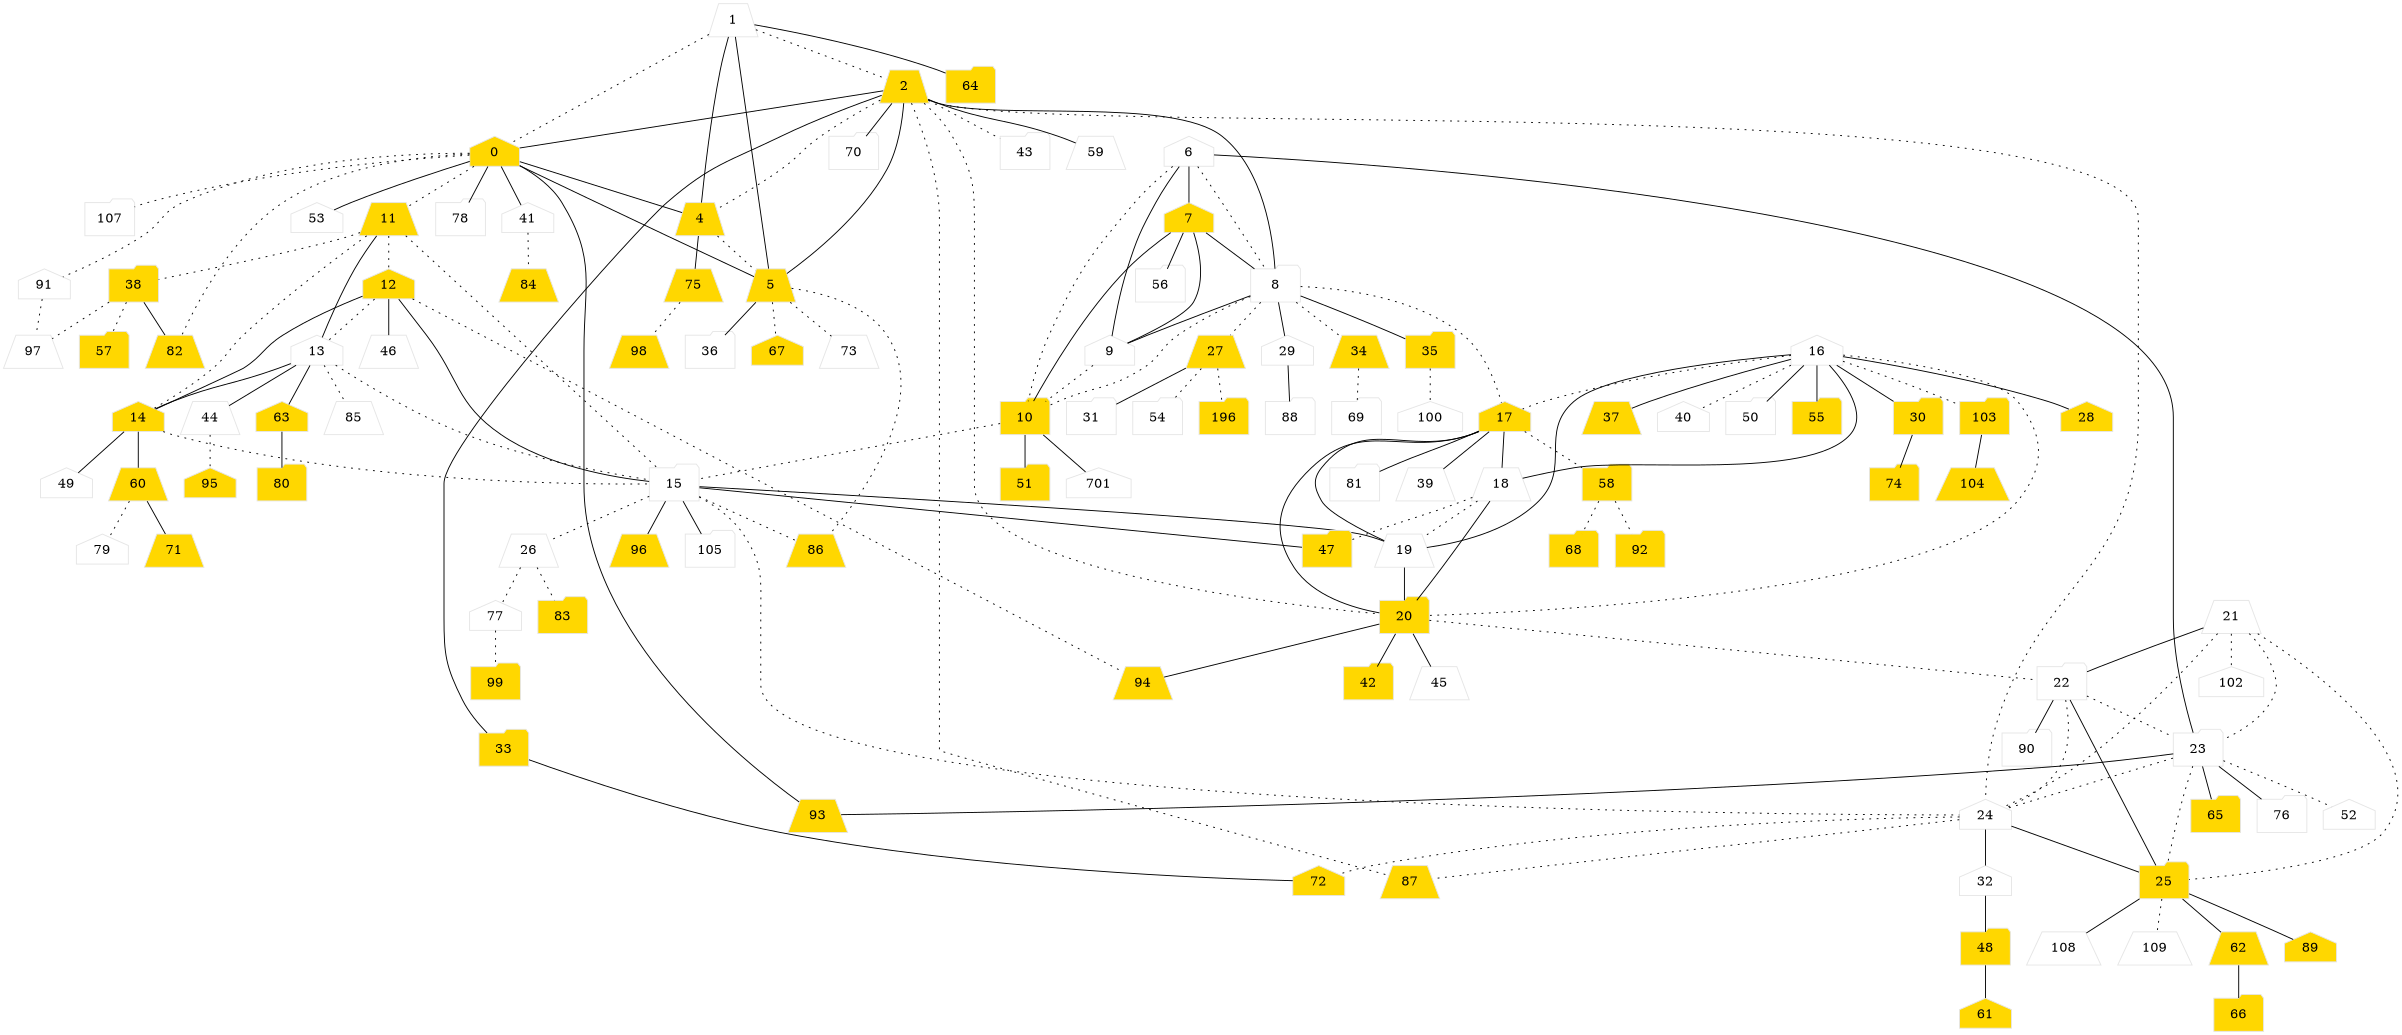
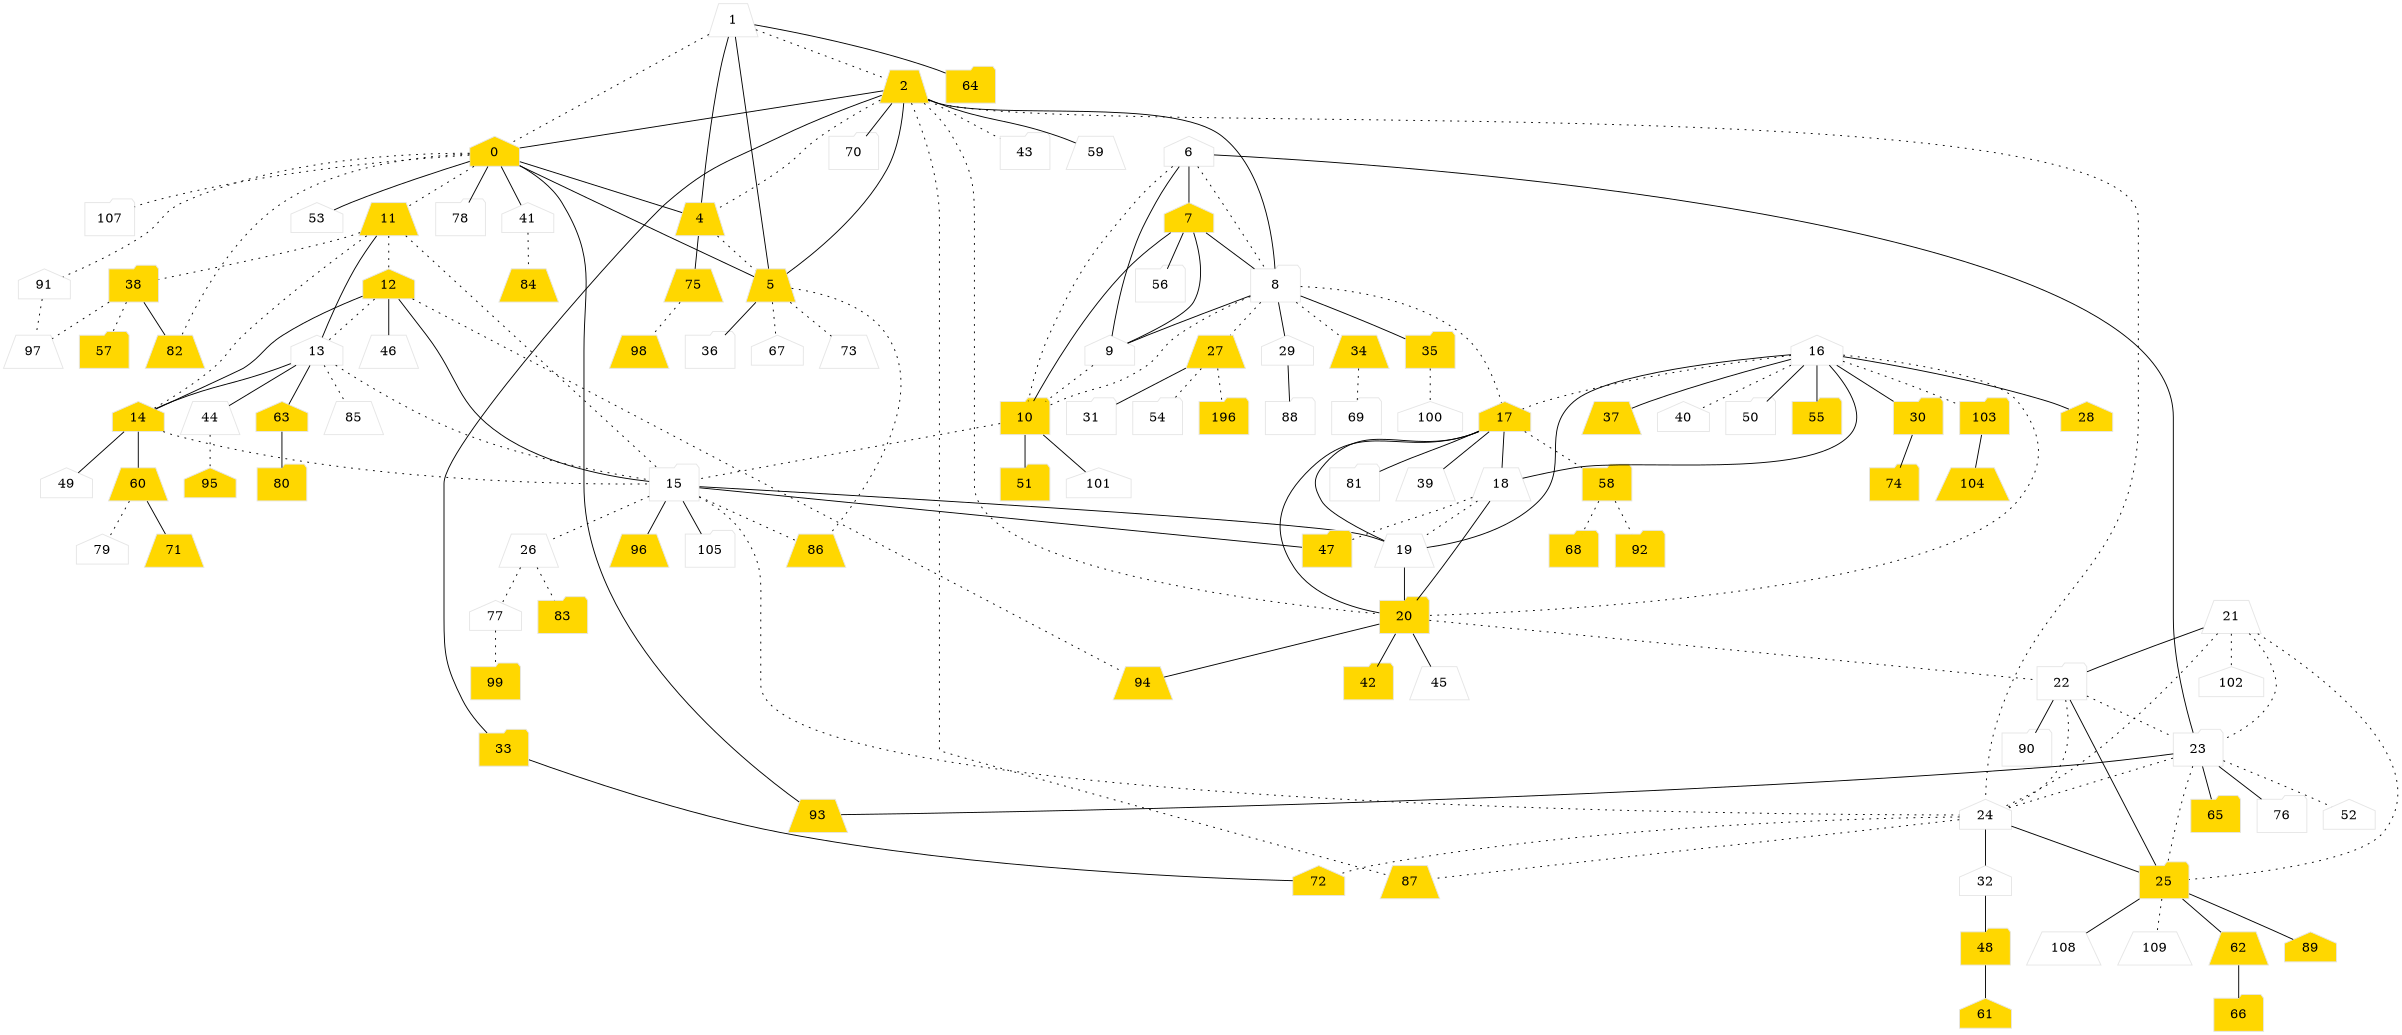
  graph {
    node [color=gray90 fillcolor=gold shape=folder style=filled]
    edge [style=solid]
    1 [fillcolor=white shape=trapezium]
    2 [shape=trapezium]
    n3 [label=0 shape=house]
    4 [shape=trapezium]
    5 [shape=trapezium]
    64
    8 [fillcolor=white]
    20
    24 [fillcolor=white shape=house]
    33
    43 [fillcolor=white]
    59 [fillcolor=white shape=trapezium]
    70 [fillcolor=white]
    87 [shape=trapezium]
    11 [shape=trapezium]
    41 [fillcolor=white shape=house]
    53 [fillcolor=white shape=house]
    78 [fillcolor=white]
    82 [shape=trapezium]
    91 [fillcolor=white shape=house]
    93 [shape=trapezium]
    107 [fillcolor=white]
    75 [shape=trapezium]
    36 [fillcolor=white]
-   67 [shape=house]
+   67 [fillcolor=white shape=house]
    73 [fillcolor=white shape=trapezium]
    86 [shape=trapezium]
    9 [fillcolor=white shape=house]
    10
    17 [shape=house]
    27 [shape=trapezium]
    29 [fillcolor=white shape=house]
    34 [shape=trapezium]
    35
    94 [shape=trapezium]
    22 [fillcolor=white]
    42
    45 [fillcolor=white shape=trapezium]
    25
    32 [fillcolor=white shape=house]
    72 [shape=house]
    15 [fillcolor=white]
    12 [shape=house]
    13 [fillcolor=white shape=house]
    14 [shape=house]
    38
    84 [shape=trapezium]
    97 [fillcolor=white shape=trapezium]
    98 [shape=trapezium]
    6 [fillcolor=white shape=house]
    7 [shape=house]
    23 [fillcolor=white]
    56 [fillcolor=white]
    51
-   101 [fillcolor=white shape=house label=701]
+   101 [fillcolor=white shape=house]
    52 [fillcolor=white shape=house]
    65
    76 [fillcolor=white]
    19 [fillcolor=white shape=trapezium]
    18 [fillcolor=white shape=trapezium]
    39 [fillcolor=white shape=trapezium]
    58
    81 [fillcolor=white]
    31 [fillcolor=white]
    54 [fillcolor=white]
    n66 [label=196]
    88 [fillcolor=white]
    69 [fillcolor=white]
    100 [fillcolor=white shape=house]
    26 [fillcolor=white shape=trapezium]
    47
    96 [shape=trapezium]
    105 [fillcolor=white]
    46 [fillcolor=white shape=trapezium]
    44 [fillcolor=white shape=trapezium]
    63 [shape=house]
    85 [fillcolor=white shape=trapezium]
    49 [fillcolor=white shape=house]
    60 [shape=trapezium]
    57
    95 [shape=house]
    80
    71 [shape=trapezium]
    79 [fillcolor=white shape=house]
    77 [fillcolor=white shape=house]
    83
    16 [fillcolor=white shape=house]
    28 [shape=house]
    30
    37 [shape=trapezium]
    40 [fillcolor=white shape=house]
    50 [fillcolor=white]
    55
    103
    74
    104 [shape=trapezium]
    68
    92
    90 [fillcolor=white]
    21 [fillcolor=white shape=trapezium]
    102 [fillcolor=white shape=house]
    62 [shape=trapezium]
    89 [shape=house]
    108 [fillcolor=white shape=trapezium]
    109 [fillcolor=white shape=trapezium]
    48
    66
    99
    61 [shape=house]
    1 -- 2 [style=dotted]
    1 -- n3 [style=dotted]
    1 -- 4
    1 -- 5
    1 -- 64
    2 -- n3
    2 -- 4 [style=dotted]
    2 -- 5
    2 -- 8
    2 -- 20 [style=dotted]
    2 -- 24 [style=dotted]
    2 -- 33
    2 -- 43 [style=dotted]
    2 -- 59
    2 -- 70
    2 -- 87 [style=dotted]
    n3 -- 4
    n3 -- 5
    n3 -- 11 [style=dotted]
    n3 -- 41
    n3 -- 53
    n3 -- 78
    n3 -- 82 [style=dotted]
    n3 -- 91 [style=dotted]
    n3 -- 93
    n3 -- 107 [style=dotted]
    4 -- 5 [style=dotted]
    4 -- 75
    5 -- 36
    5 -- 67 [style=dotted]
    5 -- 73 [style=dotted]
    5 -- 86 [style=dotted]
    8 -- 9
    8 -- 10 [style=dotted]
    8 -- 17 [style=dotted]
    8 -- 27 [style=dotted]
    8 -- 29
    8 -- 34 [style=dotted]
    8 -- 35
    20 -- 94
    20 -- 22 [style=dotted]
    20 -- 42
    20 -- 45
    24 -- 87 [style=dotted]
    24 -- 25
    24 -- 32
    24 -- 72 [style=dotted]
    33 -- 72
    11 -- 15 [style=dotted]
    11 -- 12 [style=dotted]
    11 -- 13
    11 -- 14 [style=dotted]
    11 -- 38 [style=dotted]
    41 -- 84 [style=dotted]
    91 -- 97 [style=dotted]
    75 -- 98 [style=dotted]
    9 -- 10 [style=dotted]
    10 -- 15 [style=dotted]
    10 -- 51
    10 -- 101
    17 -- 20
    17 -- 19
    17 -- 18
    17 -- 39
    17 -- 58 [style=dotted]
    17 -- 81
    27 -- 31
    27 -- 54 [style=dotted]
    27 -- n66 [style=dotted]
    29 -- 88
    34 -- 69 [style=dotted]
    35 -- 100 [style=dotted]
    22 -- 24 [style=dotted]
    22 -- 25
    22 -- 23 [style=dotted]
    22 -- 90
    25 -- 62
    25 -- 89
    25 -- 108
    25 -- 109 [style=dotted]
    32 -- 48
    15 -- 24 [style=dotted]
    15 -- 86 [style=dotted]
    15 -- 19
    15 -- 26 [style=dotted]
    15 -- 47
    15 -- 96
    15 -- 105
    12 -- 94 [style=dotted]
    12 -- 15
    12 -- 13 [style=dotted]
    12 -- 14
    12 -- 46
    13 -- 15 [style=dotted]
    13 -- 14
    13 -- 44
    13 -- 63
    13 -- 85 [style=dotted]
    14 -- 15 [style=dotted]
    14 -- 49
    14 -- 60
    38 -- 82
    38 -- 97 [style=dotted]
    38 -- 57 [style=dotted]
    6 -- 8 [style=dotted]
    6 -- 9
    6 -- 10 [style=dotted]
    6 -- 7
    6 -- 23
    7 -- 8
    7 -- 9
    7 -- 10
    7 -- 56
    23 -- 24 [style=dotted]
    23 -- 93
    23 -- 25 [style=dotted]
    23 -- 52 [style=dotted]
    23 -- 65
    23 -- 76
    19 -- 20
    18 -- 20
    18 -- 19 [style=dotted]
    18 -- 47 [style=dotted]
    58 -- 68 [style=dotted]
    58 -- 92 [style=dotted]
    26 -- 77 [style=dotted]
    26 -- 83 [style=dotted]
    44 -- 95 [style=dotted]
    63 -- 80
    60 -- 71
    60 -- 79 [style=dotted]
    77 -- 99 [style=dotted]
    16 -- 20 [style=dotted]
    16 -- 17 [style=dotted]
    16 -- 19
    16 -- 18
    16 -- 28
    16 -- 30
    16 -- 37
    16 -- 40 [style=dotted]
    16 -- 50
    16 -- 55
    16 -- 103 [style=dotted]
    30 -- 74
    103 -- 104
    21 -- 24 [style=dotted]
    21 -- 22
    21 -- 25 [style=dotted]
    21 -- 23 [style=dotted]
    21 -- 102 [style=dotted]
    62 -- 66
    48 -- 61
  }
